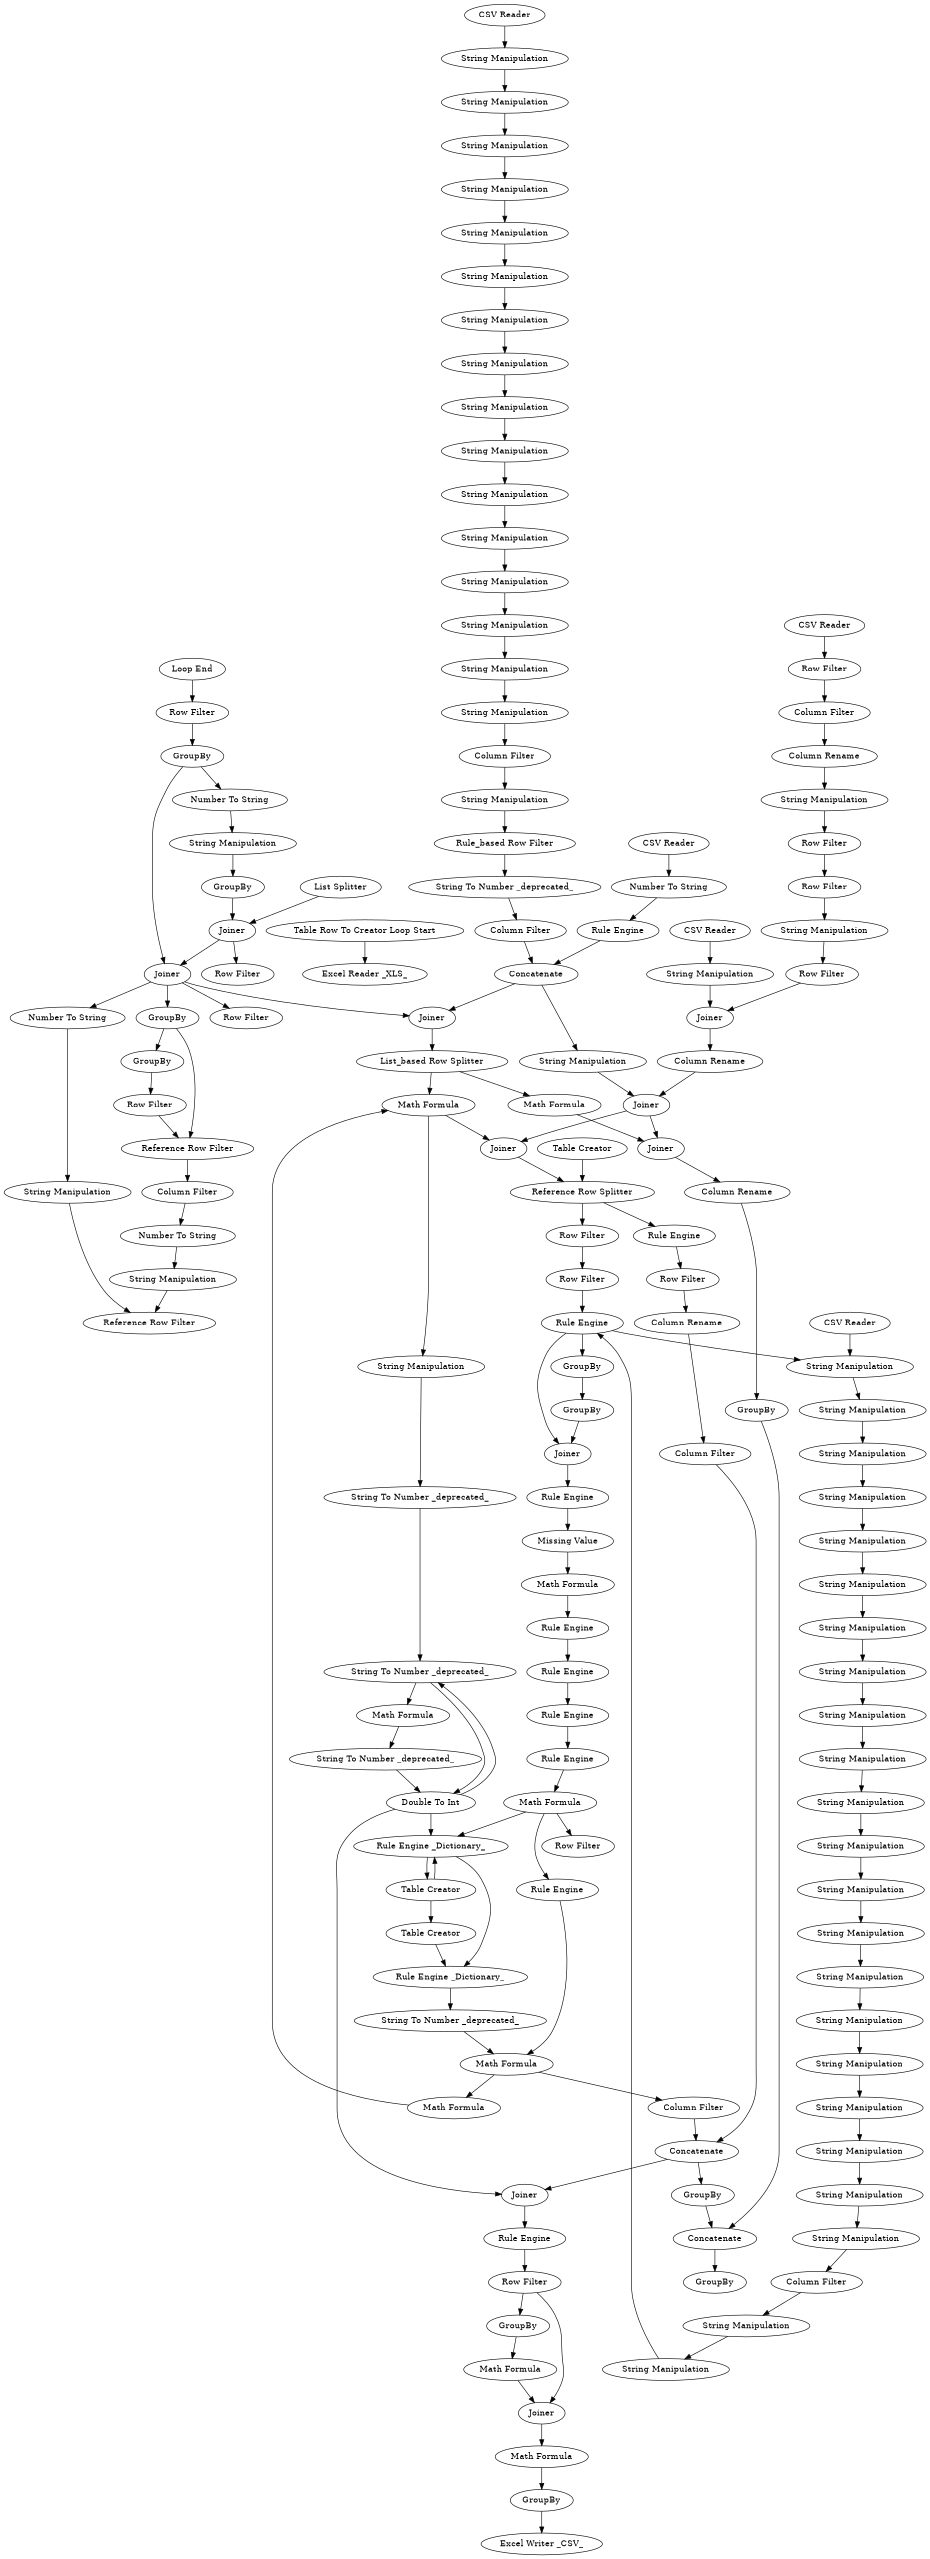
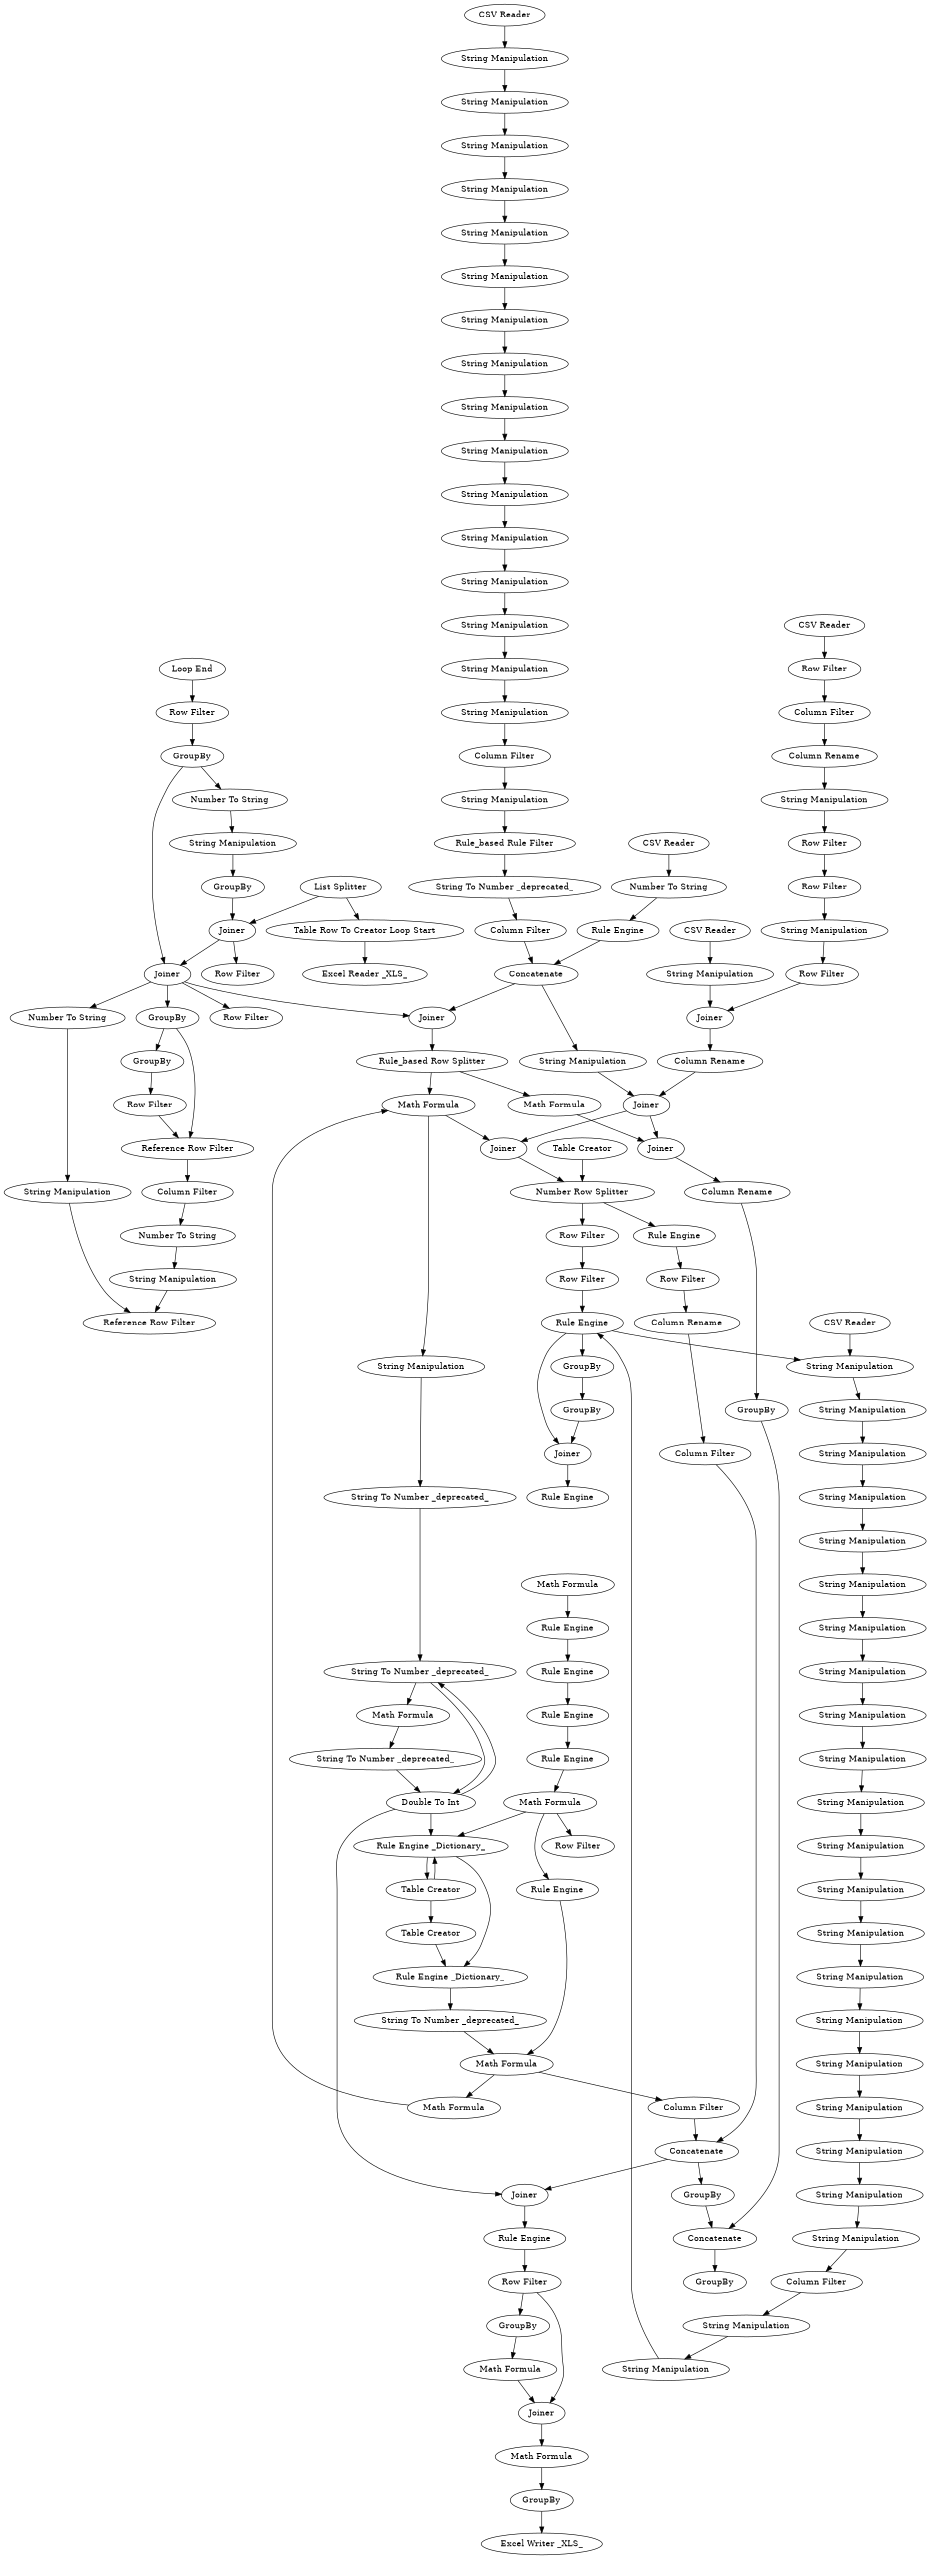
  digraph {
    rankdir=TB
    n1 [label="String Manipulation"]
    n2 [label="Reference Row Filter"]
    n3 [label="Rule Engine"]
    n4 [label="Row Filter"]
    n5 [label="Column Rename"]
    n6 [label="Column Filter"]
    n7 [label="Math Formula"]
    n8 [label=Joiner]
    n9 [label="Column Rename"]
    n10 [label=GroupBy]
    n11 [label=Joiner]
    n12 [label="Math Formula"]
    n13 [label=GroupBy]
-   n14 [label="Excel Writer _CSV_"]
+   n14 [label="Excel Writer _XLS_"]
    n15 [label="Math Formula"]
    n16 [label="Rule Engine _Dictionary_"]
    n17 [label="Rule Engine"]
    n18 [label="Row Filter"]
    n19 [label="Rule Engine _Dictionary_"]
    n20 [label="Table Creator"]
    n21 [label="Math Formula"]
    n22 [label="String To Number _deprecated_"]
    n23 [label="Table Creator"]
    n24 [label="Column Rename"]
    n25 [label="String Manipulation"]
    n26 [label="Row Filter"]
    n27 [label="Row Filter"]
    n28 [label="Math Formula"]
    n29 [label="Column Filter"]
    n30 [label="String Manipulation"]
    n31 [label="String Manipulation"]
    n32 [label="String Manipulation"]
    n33 [label="String Manipulation"]
    n34 [label="Math Formula"]
    n35 [label=Joiner]
    n36 [label="String Manipulation"]
-   n37 [label="Reference Row Splitter"]
+   n37 [label="Number Row Splitter"]
    n38 [label="String To Number _deprecated_"]
    n39 [label="Row Filter"]
    n40 [label="String Manipulation"]
    n41 [label="String Manipulation"]
    n42 [label="String Manipulation"]
    n43 [label="String Manipulation"]
    n44 [label=Concatenate]
    n45 [label="Row Filter"]
    n46 [label="Rule Engine"]
    n47 [label=Joiner]
    n48 [label=GroupBy]
    n49 [label="String Manipulation"]
    n50 [label="Loop End"]
    n51 [label="Row Filter"]
    n52 [label=GroupBy]
    n53 [label=Joiner]
    n54 [label="Number To String"]
    n55 [label="String To Number _deprecated_"]
    n56 [label="Math Formula"]
    n57 [label="Double To Int"]
    n58 [label="String To Number _deprecated_"]
    n59 [label=Joiner]
    n60 [label="Number To String"]
    n61 [label="String Manipulation"]
    n62 [label="Excel Reader _XLS_"]
-   n63 [label="Missing Value"]
    n64 [label="Math Formula"]
    n65 [label="Rule Engine"]
    n66 [label="Rule Engine"]
    n67 [label="Rule Engine"]
    n68 [label="Rule Engine"]
    n69 [label=GroupBy]
    n70 [label="Row Filter"]
    n71 [label="Reference Row Filter"]
    n72 [label="Column Filter"]
    n73 [label="String Manipulation"]
    n74 [label="String Manipulation"]
    n75 [label="String Manipulation"]
    n76 [label="String Manipulation"]
    n77 [label="CSV Reader"]
    n78 [label="Number To String"]
    n79 [label="Rule Engine"]
    n80 [label=Concatenate]
    n81 [label="Column Filter"]
    n82 [label="String Manipulation"]
    n83 [label="Column Filter"]
    n84 [label="String Manipulation"]
    n85 [label=Joiner]
    n86 [label=Joiner]
-   n87 [label="List_based Row Splitter"]
+   n87 [label="Rule_based Row Splitter"]
    n88 [label="String Manipulation"]
    n89 [label="String Manipulation"]
    n90 [label="String Manipulation"]
    n91 [label="String Manipulation"]
    n92 [label="Number To String"]
    n93 [label="Rule Engine"]
    n94 [label="Row Filter"]
    n95 [label=GroupBy]
    n96 [label="String Manipulation"]
    n97 [label="String Manipulation"]
    n98 [label="String Manipulation"]
    n99 [label="String Manipulation"]
    n100 [label="String To Number _deprecated_"]
    n101 [label="String Manipulation"]
    n102 [label="CSV Reader"]
    n103 [label="Row Filter"]
    n104 [label="Column Filter"]
    n105 [label="String Manipulation"]
    n106 [label="Column Filter"]
    n107 [label="String Manipulation"]
-   n108 [label="Rule_based Row Filter"]
+   n108 [label="Rule_based Rule Filter"]
    n109 [label="Math Formula"]
    n110 [label="String Manipulation"]
    n111 [label=Concatenate]
    n112 [label="Rule Engine"]
    n113 [label=GroupBy]
    n114 [label="String Manipulation"]
    n115 [label="Table Creator"]
    n116 [label="String Manipulation"]
    n117 [label=Joiner]
    n118 [label="Column Rename"]
    n119 [label="Row Filter"]
    n120 [label=GroupBy]
    n121 [label="String Manipulation"]
    n122 [label="String Manipulation"]
    n123 [label="String Manipulation"]
    n124 [label=Joiner]
    n125 [label="Row Filter"]
    n126 [label=GroupBy]
    n127 [label=GroupBy]
    n128 [label="String Manipulation"]
    n129 [label="String Manipulation"]
    n130 [label="String Manipulation"]
    n131 [label="String Manipulation"]
    n132 [label="String Manipulation"]
    n133 [label="Table Row To Creator Loop Start"]
    n134 [label="String Manipulation"]
    n135 [label="Row Filter"]
    n136 [label="List Splitter"]
    n137 [label="String Manipulation"]
    n138 [label="String Manipulation"]
    n139 [label="String Manipulation"]
    n140 [label="String Manipulation"]
    n141 [label="String Manipulation"]
    n142 [label="String Manipulation"]
    n143 [label=GroupBy]
    n144 [label="CSV Reader"]
    n145 [label="CSV Reader"]
    n146 [label="CSV Reader"]
    n1 -> n2
    n3 -> n4
    n4 -> n5
    n5 -> n6
    n6 -> n111
    n7 -> n8
    n8 -> n9
    n9 -> n10
    n10 -> n44
    n11 -> n12
    n12 -> n13
    n13 -> n14
    n15 -> n16
    n15 -> n17
    n15 -> n18
    n16 -> n19
    n16 -> n20
    n17 -> n21
    n19 -> n22
    n20 -> n16
    n20 -> n23
    n21 -> n28
    n21 -> n29
    n22 -> n21
    n23 -> n19
    n24 -> n25
    n25 -> n26
    n26 -> n27
    n27 -> n134
    n28 -> n34
    n29 -> n111
    n30 -> n31
    n31 -> n32
    n32 -> n33
    n33 -> n81
    n34 -> n35
    n34 -> n36
    n35 -> n37
    n36 -> n38
    n37 -> n3
    n37 -> n39
    n38 -> n55
    n39 -> n45
    n40 -> n41
    n41 -> n42
    n42 -> n43
    n43 -> n101
    n44 -> n126
    n45 -> n46
    n46 -> n47
    n46 -> n48
    n46 -> n49
    n47 -> n112
    n48 -> n113
    n49 -> n114
    n50 -> n51
    n51 -> n52
    n52 -> n53
    n52 -> n54
    n53 -> n60
    n53 -> n85
    n53 -> n119
    n53 -> n120
    n54 -> n121
    n55 -> n56
    n55 -> n57
    n56 -> n58
    n57 -> n16
    n57 -> n55
    n57 -> n59
    n58 -> n57
    n59 -> n93
    n60 -> n61
    n61 -> n2
-   n63 -> n64
    n64 -> n65
    n65 -> n66
    n66 -> n67
    n67 -> n68
    n68 -> n15
    n69 -> n70
    n70 -> n71
    n71 -> n72
    n72 -> n92
    n73 -> n74
    n74 -> n75
    n75 -> n76
    n76 -> n110
    n77 -> n78
    n78 -> n79
    n79 -> n80
    n80 -> n84
    n80 -> n85
    n81 -> n82
    n82 -> n142
    n83 -> n80
    n84 -> n86
    n85 -> n87
    n86 -> n8
    n86 -> n35
    n87 -> n7
    n87 -> n34
    n88 -> n89
    n89 -> n90
    n90 -> n91
    n91 -> n132
    n92 -> n1
    n93 -> n94
    n94 -> n11
    n94 -> n95
    n95 -> n109
    n96 -> n97
    n97 -> n98
    n98 -> n99
    n99 -> n105
    n100 -> n83
    n101 -> n88
    n102 -> n103
    n103 -> n104
    n104 -> n24
    n105 -> n106
    n106 -> n107
    n107 -> n108
    n108 -> n100
    n109 -> n11
    n110 -> n137
    n111 -> n59
    n111 -> n127
-   n112 -> n63
    n113 -> n47
    n114 -> n141
    n115 -> n37
    n116 -> n96
    n117 -> n118
    n118 -> n86
    n120 -> n69
    n120 -> n71
    n121 -> n143
    n122 -> n123
    n123 -> n30
    n124 -> n53
    n124 -> n125
    n127 -> n44
    n128 -> n116
    n129 -> n128
    n130 -> n131
    n131 -> n122
    n132 -> n130
    n133 -> n62
    n134 -> n135
    n135 -> n117
    n136 -> n124
+   n136 -> n133
    n137 -> n138
    n138 -> n139
    n139 -> n129
    n140 -> n117
    n141 -> n40
    n142 -> n46
    n143 -> n124
    n144 -> n73
    n145 -> n140
    n146 -> n49
  }
